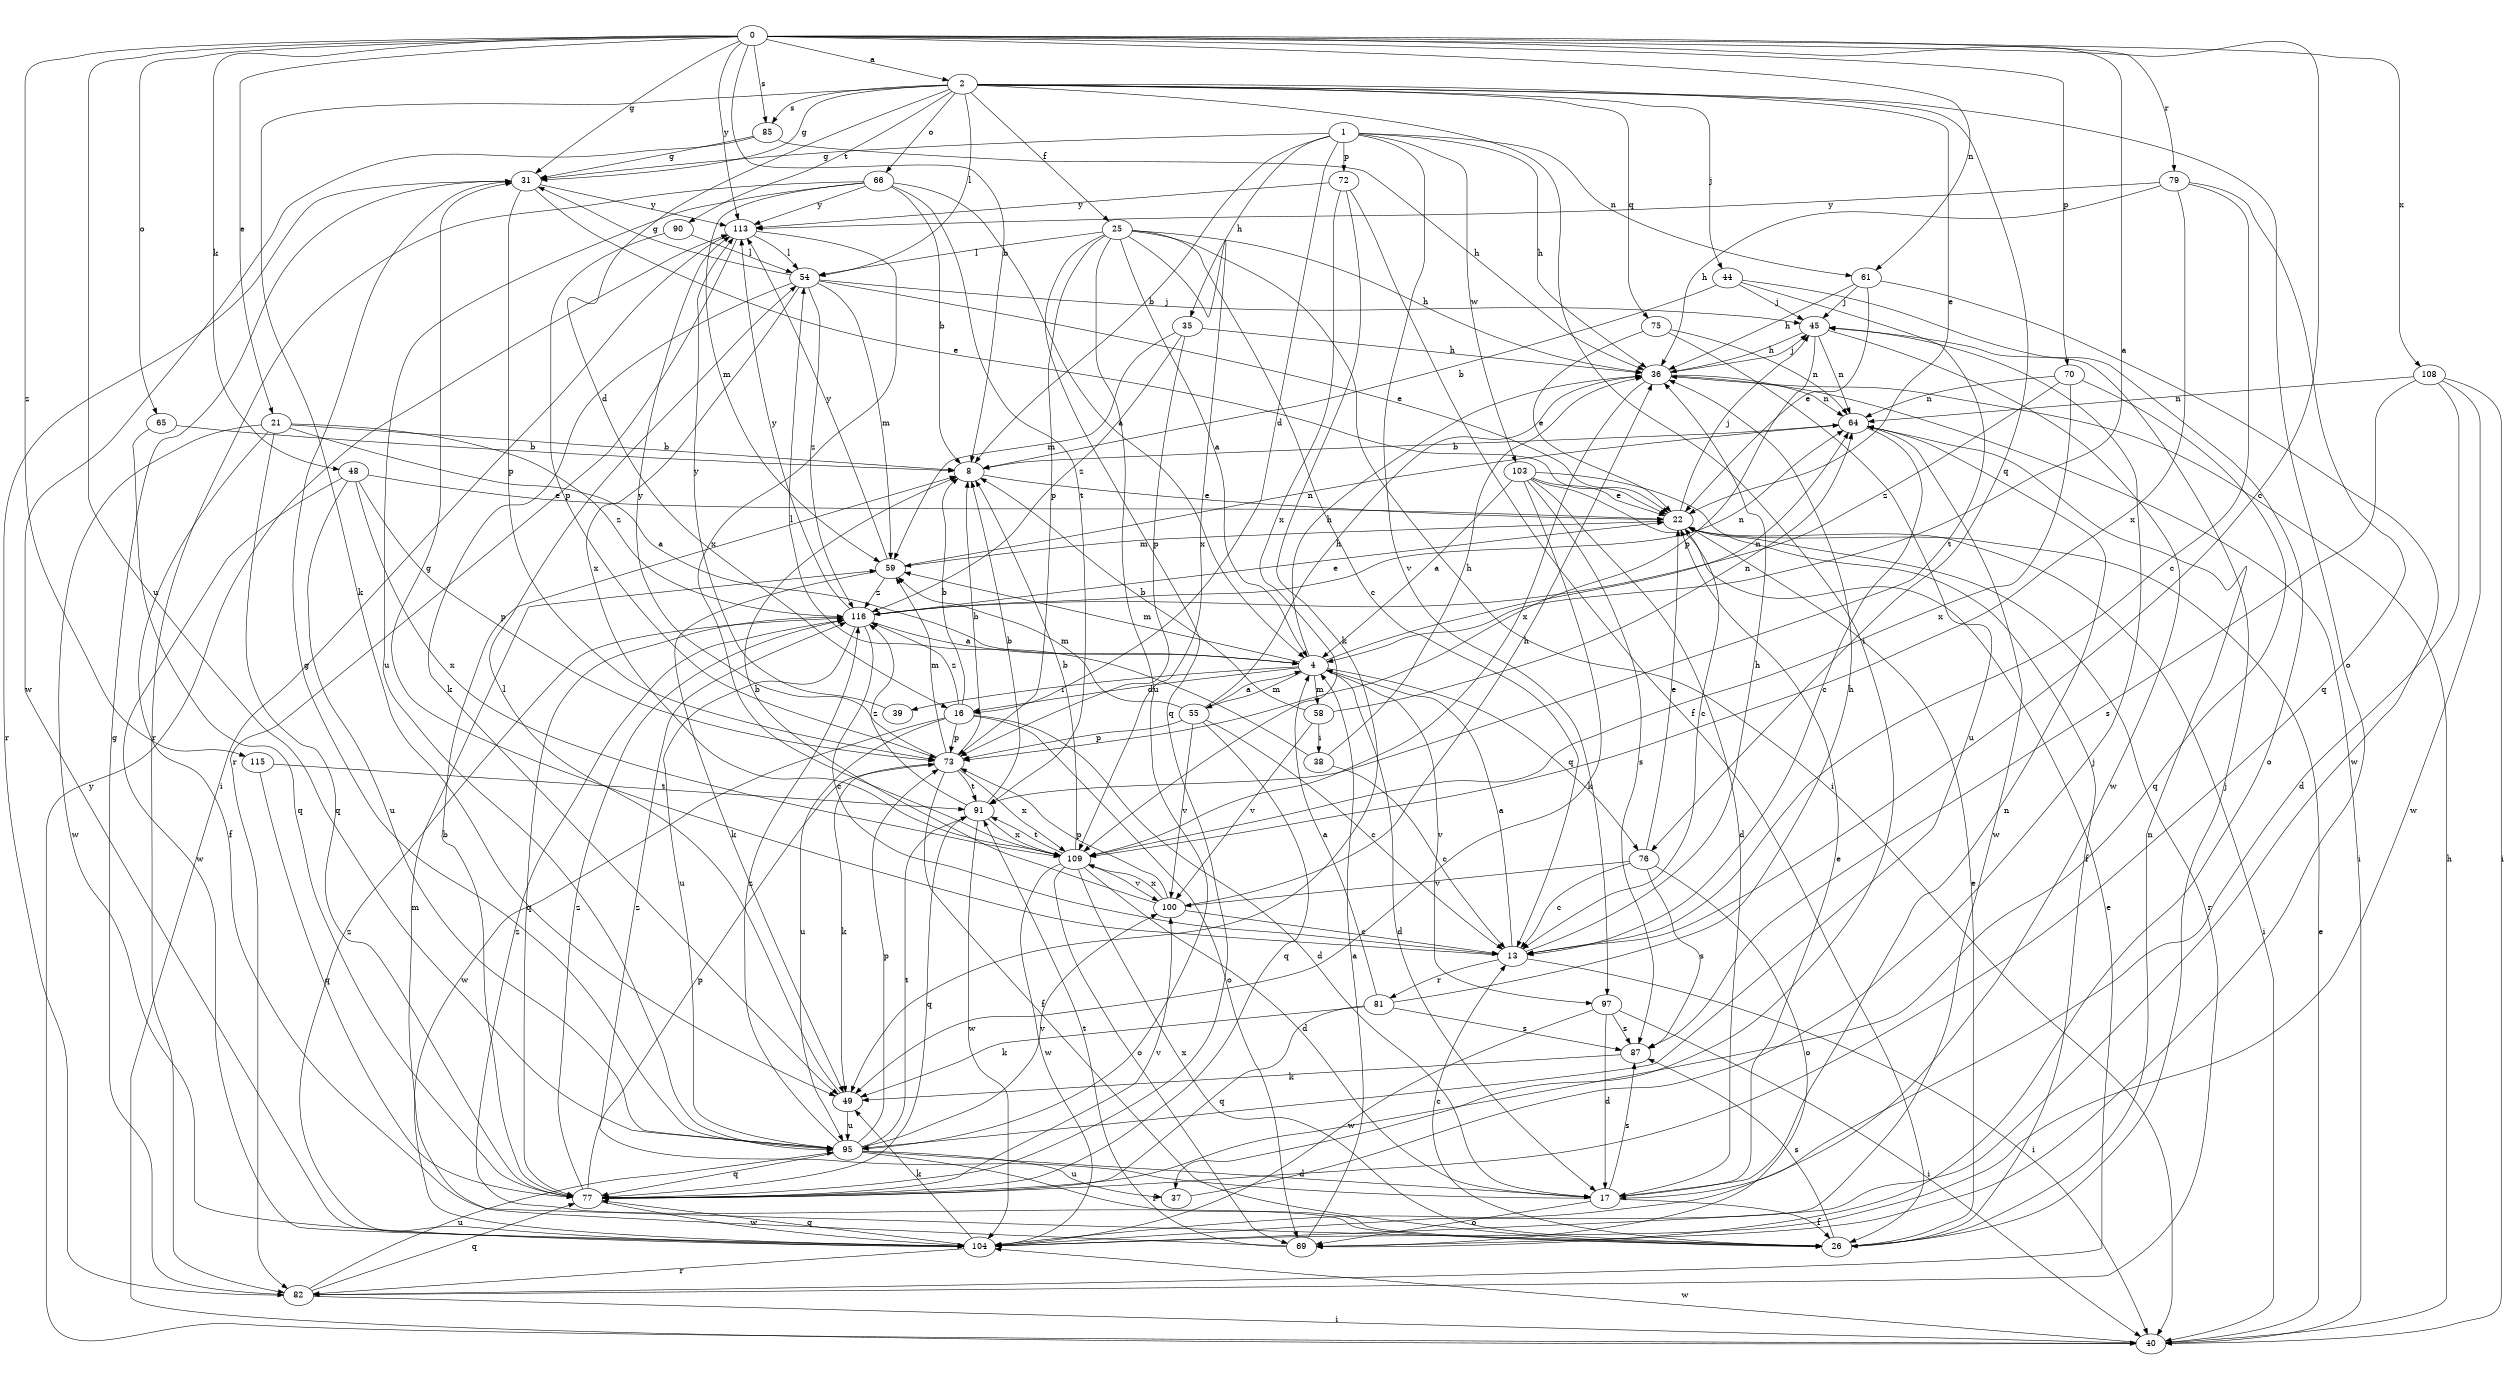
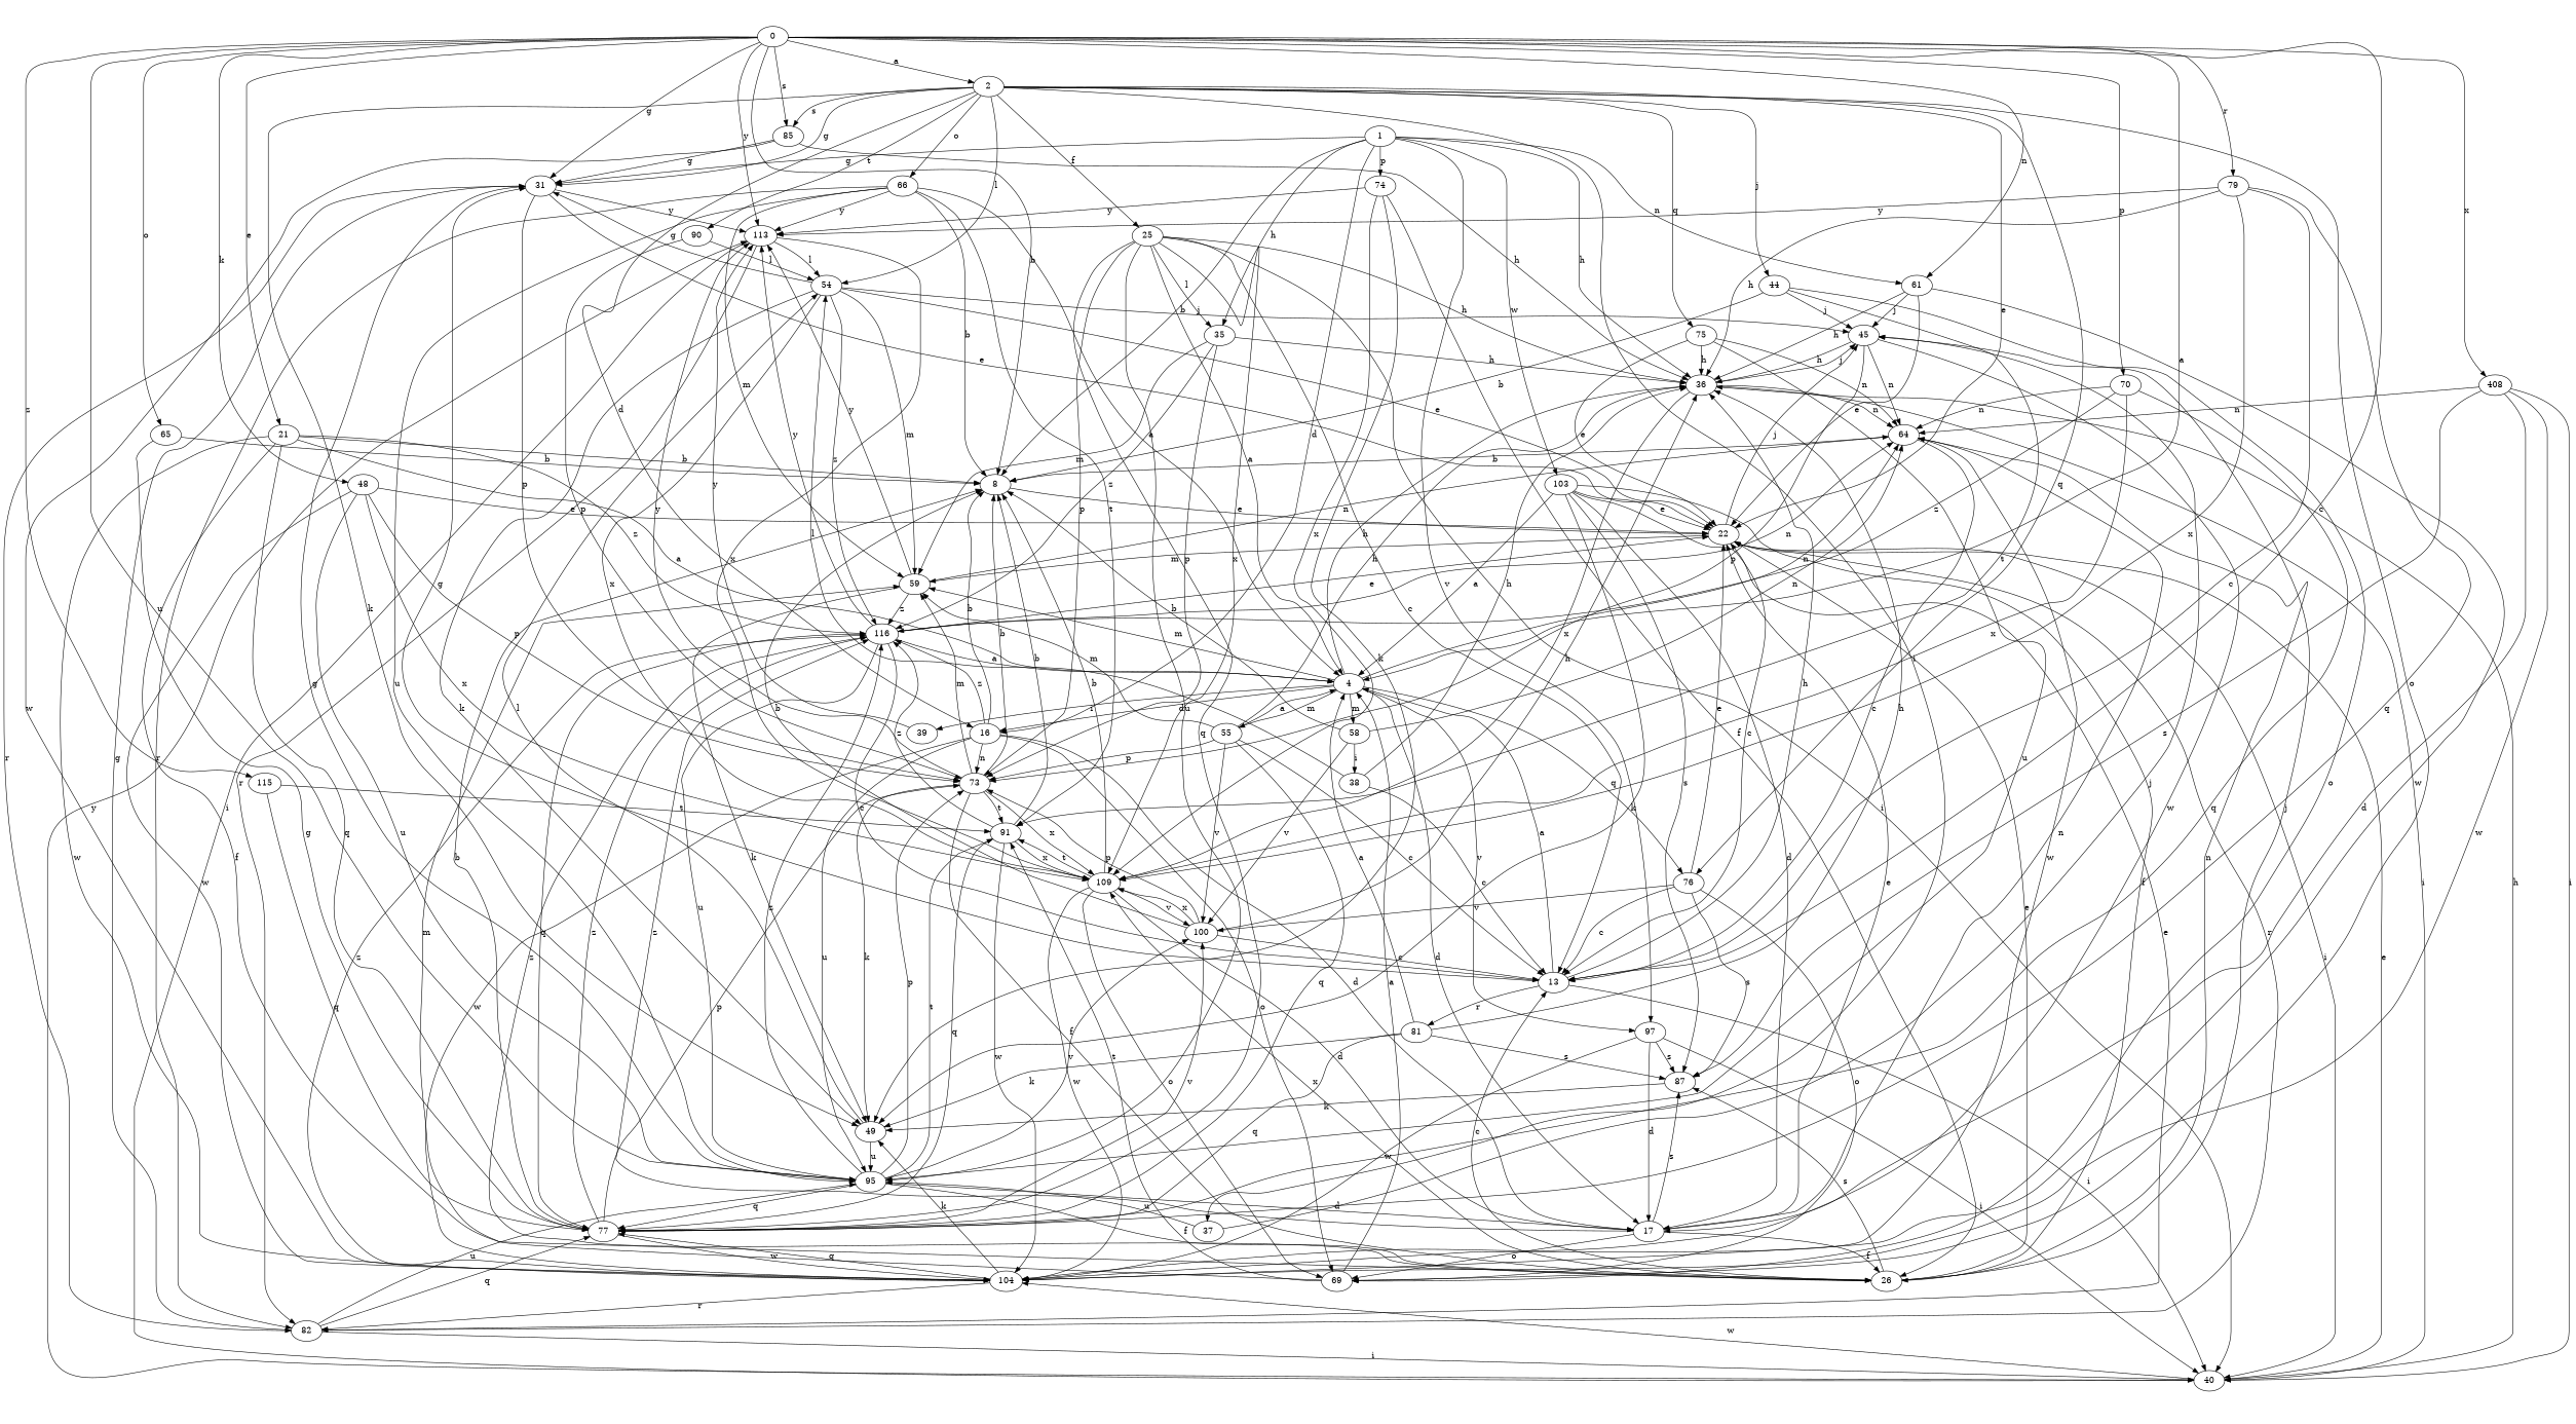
  strict digraph {
    0
    2
    4
    8
    13
    21
    31
    48
    61
    65
    70
    79
    85
    95
-   108
+   108 [label=408]
    113
    115
    16
    22
    25
    37
    44
    49
    54
    66
    69
    75
    76
    90
    36
    97
    17
    39
    55
    58
    59
    64
    40
    81
    104
    116
    26
    77
    73
    82
    109
    45
    91
    100
    87
    1
    35
-   72
+   72 [label=74]
    103
    38
    0 -> 2 [label=a]
    0 -> 4 [label=a]
    0 -> 8 [label=b]
    0 -> 13 [label=c]
    0 -> 21 [label=e]
    0 -> 31 [label=g]
    0 -> 48 [label=k]
    0 -> 61 [label=n]
    0 -> 65 [label=o]
    0 -> 70 [label=p]
    0 -> 79 [label=r]
    0 -> 85 [label=s]
    0 -> 95 [label=u]
    0 -> 108 [label=x]
    0 -> 113 [label=y]
    0 -> 115 [label=z]
    2 -> 31 [label=g]
    2 -> 85 [label=s]
    2 -> 16 [label=d]
    2 -> 22 [label=e]
    2 -> 25 [label=f]
    2 -> 37 [label=i]
    2 -> 44 [label=j]
    2 -> 49 [label=k]
    2 -> 54 [label=l]
    2 -> 66 [label=o]
    2 -> 69 [label=o]
    2 -> 75 [label=q]
    2 -> 76 [label=q]
    2 -> 90 [label=t]
    4 -> 16 [label=d]
    4 -> 76 [label=q]
    4 -> 36 [label=h]
    4 -> 97 [label=v]
    4 -> 17 [label=d]
    4 -> 39 [label=i]
    4 -> 55 [label=m]
    4 -> 58 [label=m]
    4 -> 59 [label=m]
    4 -> 64 [label=n]
    8 -> 22 [label=e]
    13 -> 4 [label=a]
    13 -> 31 [label=g]
    13 -> 36 [label=h]
    13 -> 40 [label=i]
    13 -> 81 [label=r]
    21 -> 4 [label=a]
    21 -> 8 [label=b]
    21 -> 104 [label=w]
    21 -> 116 [label=z]
    21 -> 26 [label=f]
    21 -> 77 [label=q]
    31 -> 113 [label=y]
    31 -> 22 [label=e]
    31 -> 73 [label=p]
    31 -> 82 [label=r]
    48 -> 95 [label=u]
    48 -> 22 [label=e]
    48 -> 104 [label=w]
    48 -> 73 [label=p]
    48 -> 109 [label=x]
    61 -> 22 [label=e]
    61 -> 36 [label=h]
    61 -> 104 [label=w]
    61 -> 45 [label=j]
    65 -> 8 [label=b]
-   65 -> 77 [label=q]
+   65 -> 77 [label=g]
    70 -> 64 [label=n]
    70 -> 116 [label=z]
    70 -> 77 [label=q]
    70 -> 109 [label=x]
    79 -> 13 [label=c]
    79 -> 113 [label=y]
    79 -> 36 [label=h]
    79 -> 77 [label=q]
    79 -> 109 [label=x]
    85 -> 31 [label=g]
    85 -> 36 [label=h]
    85 -> 104 [label=w]
    95 -> 31 [label=g]
    95 -> 17 [label=d]
    95 -> 116 [label=z]
    95 -> 26 [label=f]
    95 -> 77 [label=q]
    95 -> 73 [label=p]
    95 -> 91 [label=t]
    95 -> 100 [label=v]
    108 -> 17 [label=d]
    108 -> 64 [label=n]
    108 -> 40 [label=i]
    108 -> 104 [label=w]
    108 -> 87 [label=s]
    113 -> 54 [label=l]
    113 -> 40 [label=i]
    113 -> 82 [label=r]
    113 -> 109 [label=x]
    115 -> 77 [label=q]
    115 -> 91 [label=t]
    16 -> 8 [label=b]
    16 -> 95 [label=u]
    16 -> 69 [label=o]
    16 -> 17 [label=d]
    16 -> 104 [label=w]
    16 -> 116 [label=z]
-   16 -> 73 [label=p]
+   16 -> 73 [label=n]
    22 -> 59 [label=m]
    22 -> 40 [label=i]
    22 -> 82 [label=r]
    22 -> 45 [label=j]
    25 -> 4 [label=a]
    25 -> 13 [label=c]
    25 -> 95 [label=u]
-   25 -> 54 [label=l]
+   25 -> 35 [label=l]
    25 -> 36 [label=h]
    25 -> 40 [label=i]
    25 -> 77 [label=q]
    25 -> 73 [label=p]
    25 -> 109 [label=x]
-   95 -> 37 [label=u]
+   37 -> 95 [label=u]
    37 -> 45 [label=j]
    44 -> 8 [label=b]
    44 -> 69 [label=o]
    44 -> 45 [label=j]
    44 -> 91 [label=t]
    49 -> 95 [label=u]
    49 -> 54 [label=l]
    54 -> 31 [label=g]
    54 -> 22 [label=e]
    54 -> 49 [label=k]
    54 -> 59 [label=m]
    54 -> 116 [label=z]
    54 -> 109 [label=x]
    54 -> 45 [label=j]
    66 -> 4 [label=a]
    66 -> 8 [label=b]
    66 -> 95 [label=u]
    66 -> 113 [label=y]
    66 -> 59 [label=m]
    66 -> 82 [label=r]
    66 -> 91 [label=t]
    69 -> 4 [label=a]
    69 -> 59 [label=m]
    69 -> 91 [label=t]
    75 -> 95 [label=u]
    75 -> 22 [label=e]
+   75 -> 36 [label=h]
    75 -> 64 [label=n]
    76 -> 13 [label=c]
    76 -> 22 [label=e]
    76 -> 69 [label=o]
    76 -> 100 [label=v]
    76 -> 87 [label=s]
    90 -> 54 [label=l]
    90 -> 73 [label=p]
    36 -> 64 [label=n]
    36 -> 40 [label=i]
    36 -> 109 [label=x]
    36 -> 45 [label=j]
    97 -> 17 [label=d]
    97 -> 40 [label=i]
    97 -> 104 [label=w]
    97 -> 87 [label=s]
    17 -> 22 [label=e]
    17 -> 69 [label=o]
    17 -> 64 [label=n]
    17 -> 116 [label=z]
    17 -> 26 [label=f]
    17 -> 87 [label=s]
    39 -> 113 [label=y]
    55 -> 4 [label=a]
    55 -> 13 [label=c]
    55 -> 36 [label=h]
    55 -> 59 [label=m]
    55 -> 77 [label=q]
    55 -> 73 [label=p]
    55 -> 100 [label=v]
    58 -> 8 [label=b]
    58 -> 64 [label=n]
    58 -> 100 [label=v]
    58 -> 38 [label=i]
    59 -> 113 [label=y]
    59 -> 49 [label=k]
    59 -> 64 [label=n]
    59 -> 116 [label=z]
    64 -> 8 [label=b]
    64 -> 13 [label=c]
    64 -> 104 [label=w]
    40 -> 113 [label=y]
    40 -> 22 [label=e]
    40 -> 36 [label=h]
    40 -> 104 [label=w]
    81 -> 4 [label=a]
    81 -> 49 [label=k]
    81 -> 36 [label=h]
    81 -> 77 [label=q]
    81 -> 87 [label=s]
    104 -> 49 [label=k]
    104 -> 116 [label=z]
    104 -> 77 [label=q]
    104 -> 82 [label=r]
    116 -> 4 [label=a]
    116 -> 13 [label=c]
    116 -> 95 [label=u]
    116 -> 113 [label=y]
    116 -> 22 [label=e]
    116 -> 64 [label=n]
    116 -> 77 [label=q]
    26 -> 13 [label=c]
    26 -> 22 [label=e]
    26 -> 64 [label=n]
    26 -> 116 [label=z]
-   109 -> 26 [label=x]
+   26 -> 109 [label=x]
    26 -> 45 [label=j]
    26 -> 87 [label=s]
    77 -> 8 [label=b]
    77 -> 104 [label=w]
    77 -> 116 [label=z]
    77 -> 73 [label=p]
    77 -> 100 [label=v]
    73 -> 8 [label=b]
    73 -> 113 [label=y]
    73 -> 49 [label=k]
    73 -> 59 [label=m]
    73 -> 26 [label=f]
    73 -> 109 [label=x]
    73 -> 91 [label=t]
    82 -> 31 [label=g]
    82 -> 95 [label=u]
    82 -> 22 [label=e]
    82 -> 40 [label=i]
    82 -> 77 [label=q]
    109 -> 8 [label=b]
    109 -> 69 [label=o]
    109 -> 17 [label=d]
    109 -> 104 [label=w]
    109 -> 91 [label=t]
    109 -> 100 [label=v]
    45 -> 36 [label=h]
    45 -> 64 [label=n]
    45 -> 104 [label=w]
    45 -> 73 [label=p]
    91 -> 8 [label=b]
    91 -> 104 [label=w]
    91 -> 116 [label=z]
    91 -> 77 [label=q]
    91 -> 109 [label=x]
    100 -> 8 [label=b]
    100 -> 13 [label=c]
    100 -> 36 [label=h]
    100 -> 73 [label=p]
    100 -> 109 [label=x]
    87 -> 49 [label=k]
    1 -> 8 [label=b]
    1 -> 31 [label=g]
    1 -> 61 [label=n]
    1 -> 16 [label=d]
    1 -> 36 [label=h]
    1 -> 97 [label=v]
    1 -> 35 [label=h]
    1 -> 72 [label=p]
    1 -> 103 [label=w]
    35 -> 36 [label=h]
    35 -> 59 [label=m]
    35 -> 116 [label=z]
    35 -> 73 [label=p]
    72 -> 113 [label=y]
    72 -> 49 [label=k]
    72 -> 26 [label=f]
    72 -> 109 [label=x]
    103 -> 4 [label=a]
    103 -> 13 [label=c]
    103 -> 22 [label=e]
    103 -> 49 [label=k]
    103 -> 17 [label=d]
    103 -> 26 [label=f]
    103 -> 87 [label=s]
    38 -> 13 [label=c]
    38 -> 54 [label=l]
    38 -> 36 [label=h]
  }
